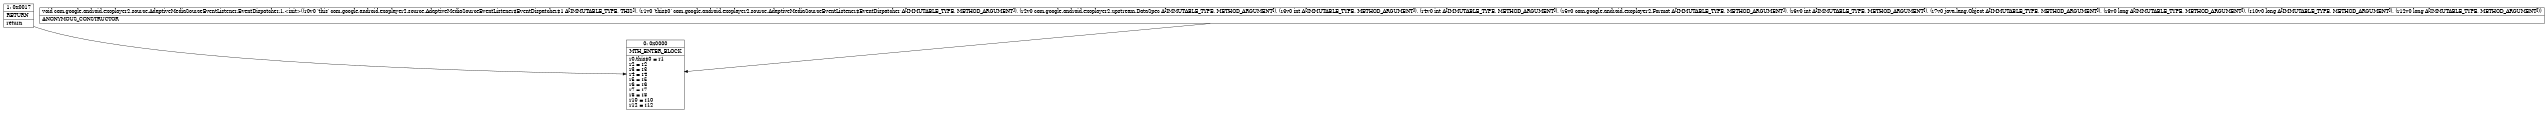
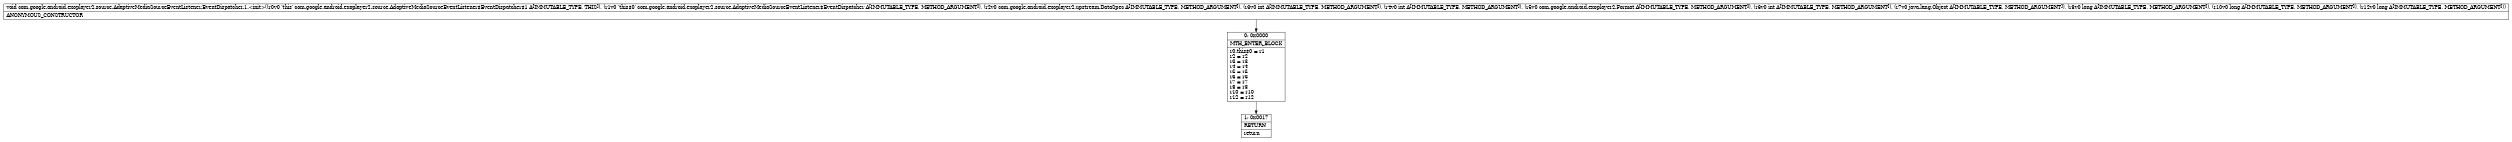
  digraph {
    node [shape=record]
    n1 [label="{0\:\ 0x0000|MTH_ENTER_BLOCK\l|r0.this$0 = r1\lr2 = r2\lr3 = r3\lr4 = r4\lr5 = r5\lr6 = r6\lr7 = r7\lr8 = r8\lr10 = r10\lr12 = r12\l}"]
    n2 [label="{1\:\ 0x0017|RETURN\l|return\l}"]
    n3 [label="{void com.google.android.exoplayer2.source.AdaptiveMediaSourceEventListener.EventDispatcher.1.\<init\>((r0v0 'this' com.google.android.exoplayer2.source.AdaptiveMediaSourceEventListener$EventDispatcher$1 A[IMMUTABLE_TYPE, THIS]), (r1v0 'this$0' com.google.android.exoplayer2.source.AdaptiveMediaSourceEventListener$EventDispatcher A[IMMUTABLE_TYPE, METHOD_ARGUMENT]), (r2v0 com.google.android.exoplayer2.upstream.DataSpec A[IMMUTABLE_TYPE, METHOD_ARGUMENT]), (r3v0 int A[IMMUTABLE_TYPE, METHOD_ARGUMENT]), (r4v0 int A[IMMUTABLE_TYPE, METHOD_ARGUMENT]), (r5v0 com.google.android.exoplayer2.Format A[IMMUTABLE_TYPE, METHOD_ARGUMENT]), (r6v0 int A[IMMUTABLE_TYPE, METHOD_ARGUMENT]), (r7v0 java.lang.Object A[IMMUTABLE_TYPE, METHOD_ARGUMENT]), (r8v0 long A[IMMUTABLE_TYPE, METHOD_ARGUMENT]), (r10v0 long A[IMMUTABLE_TYPE, METHOD_ARGUMENT]), (r12v0 long A[IMMUTABLE_TYPE, METHOD_ARGUMENT]))  | ANONYMOUS_CONSTRUCTOR\l}"]
-   n2 -> n1
+   n1 -> n2
    n3 -> n1
  }
